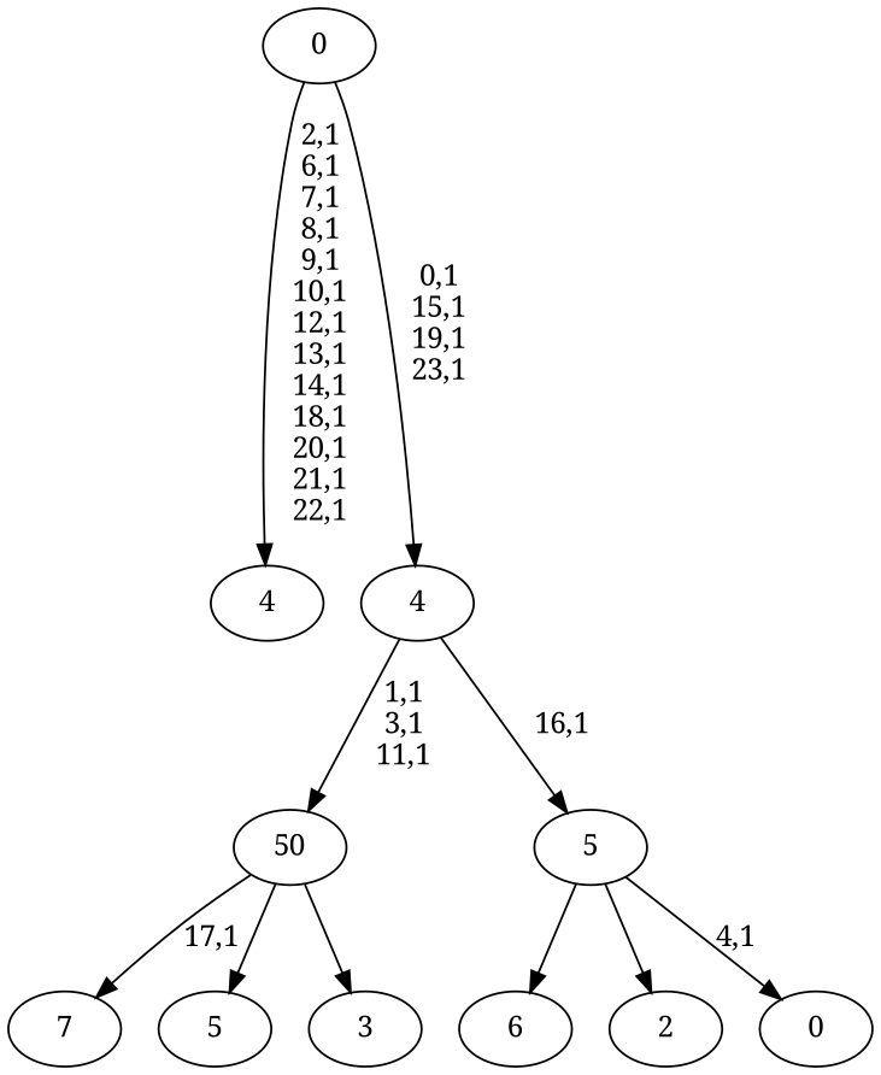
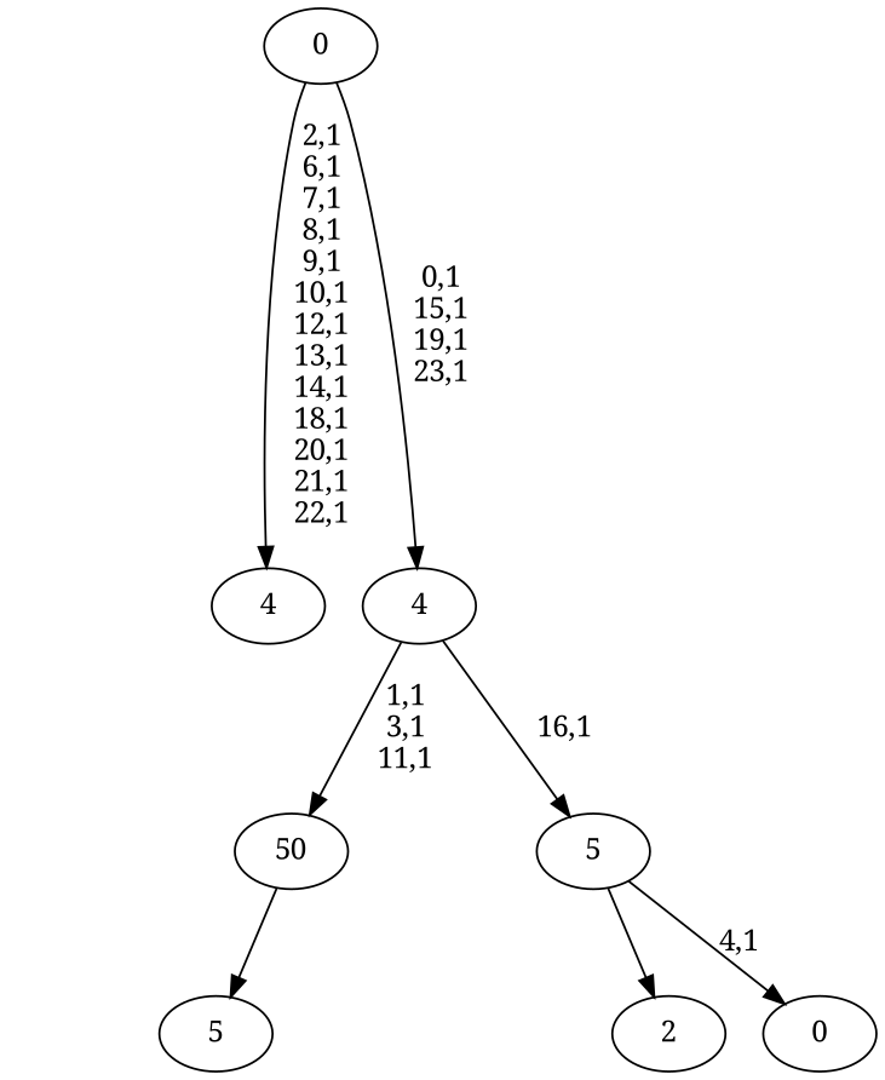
  digraph {
    fontname="Noto Serif"
    node [fontname="Noto Serif"]
    edge [fontname="Noto Serif"]
-   n1 [label=7]
-   n2 [label=6]
    n3 [label=5]
    n4 [label=4]
-   n5 [label=3]
    n6 [label=2]
    n7 [label=50]
    n8 [label=0]
    5
    4
    0
-   n7 -> n1 [label="17,1"]
    n7 -> n3
-   n7 -> n5
-   5 -> n2
    5 -> n6
    5 -> n8 [label="4,1"]
    4 -> n7 [label="1,1\n3,1\n11,1"]
    4 -> 5 [label="16,1"]
    0 -> n4 [label="2,1\n6,1\n7,1\n8,1\n9,1\n10,1\n12,1\n13,1\n14,1\n18,1\n20,1\n21,1\n22,1"]
    0 -> 4 [label="0,1\n15,1\n19,1\n23,1"]
  }
